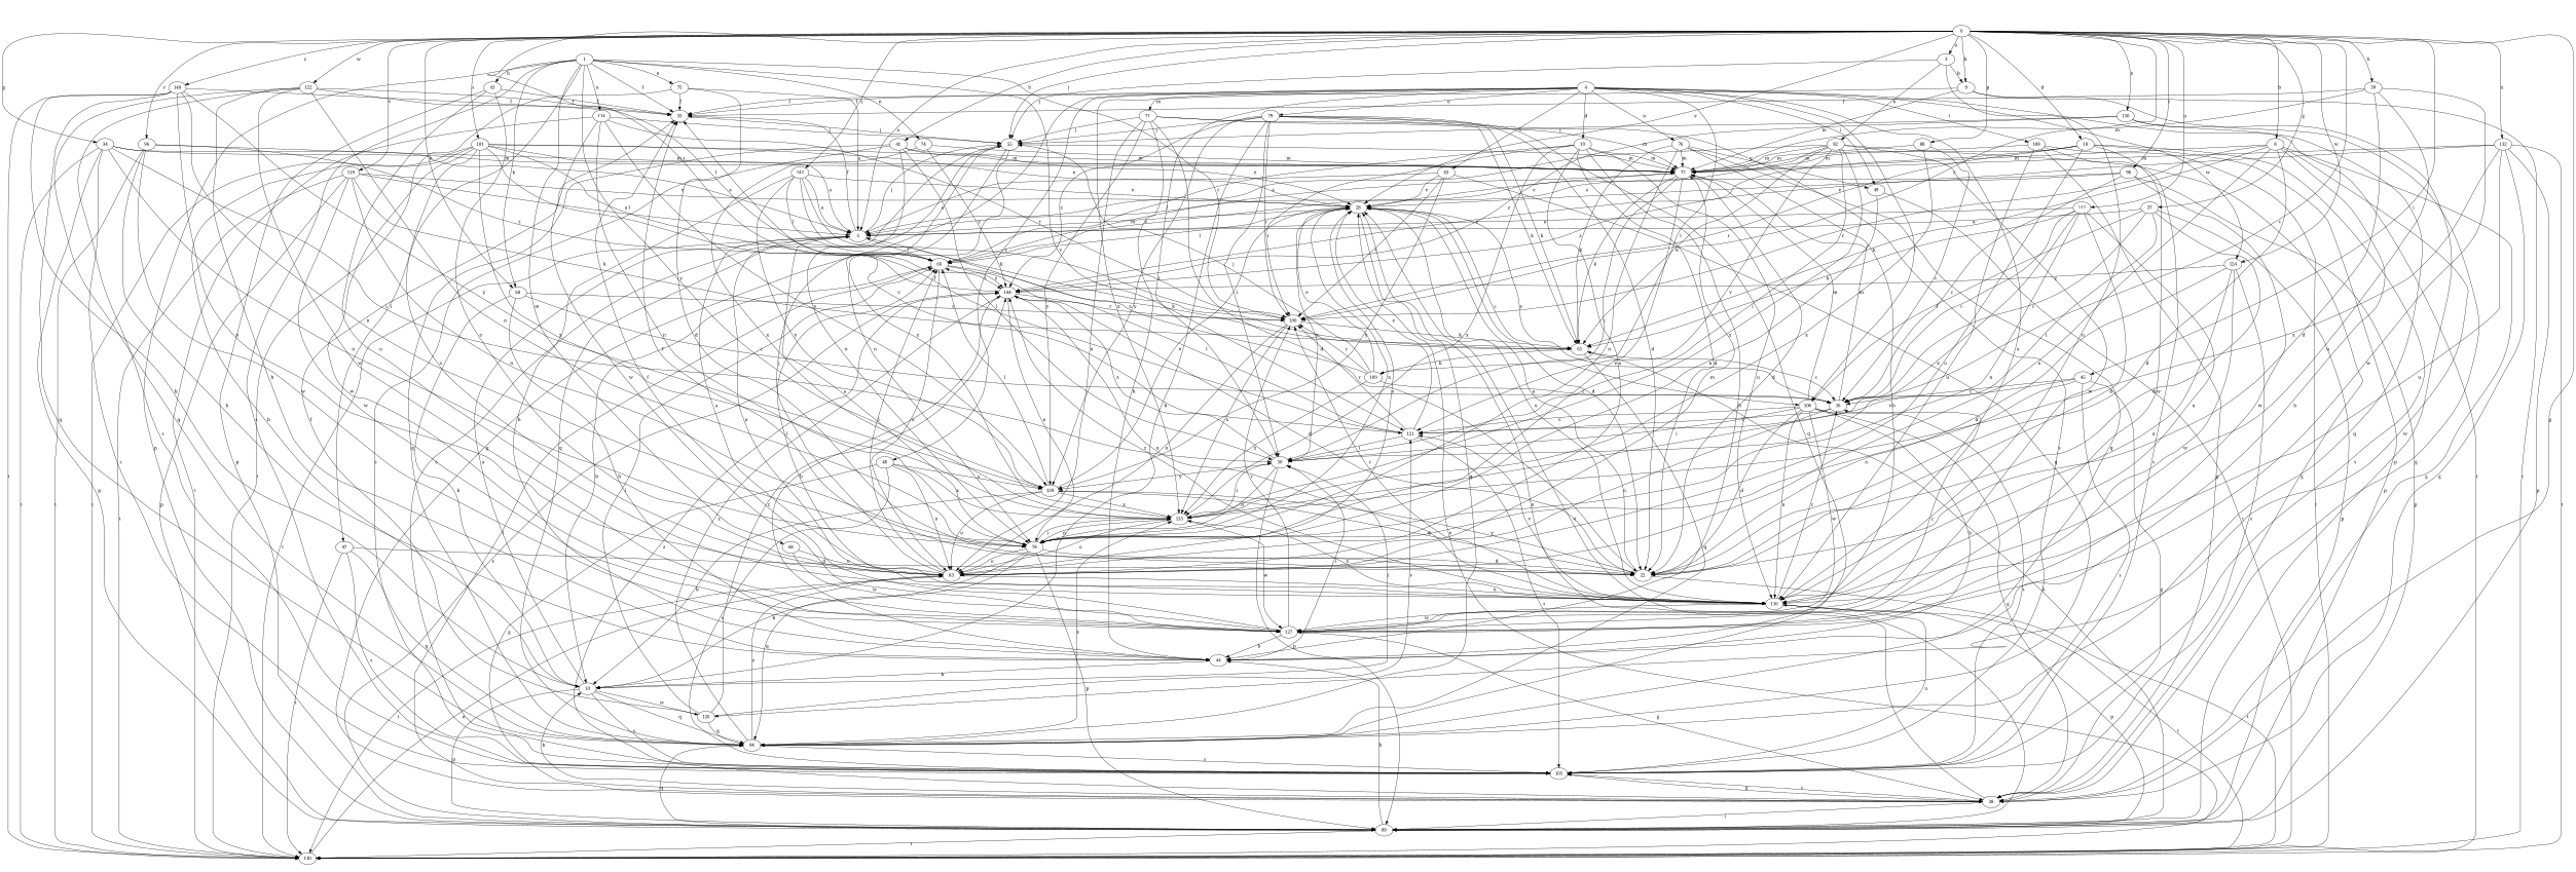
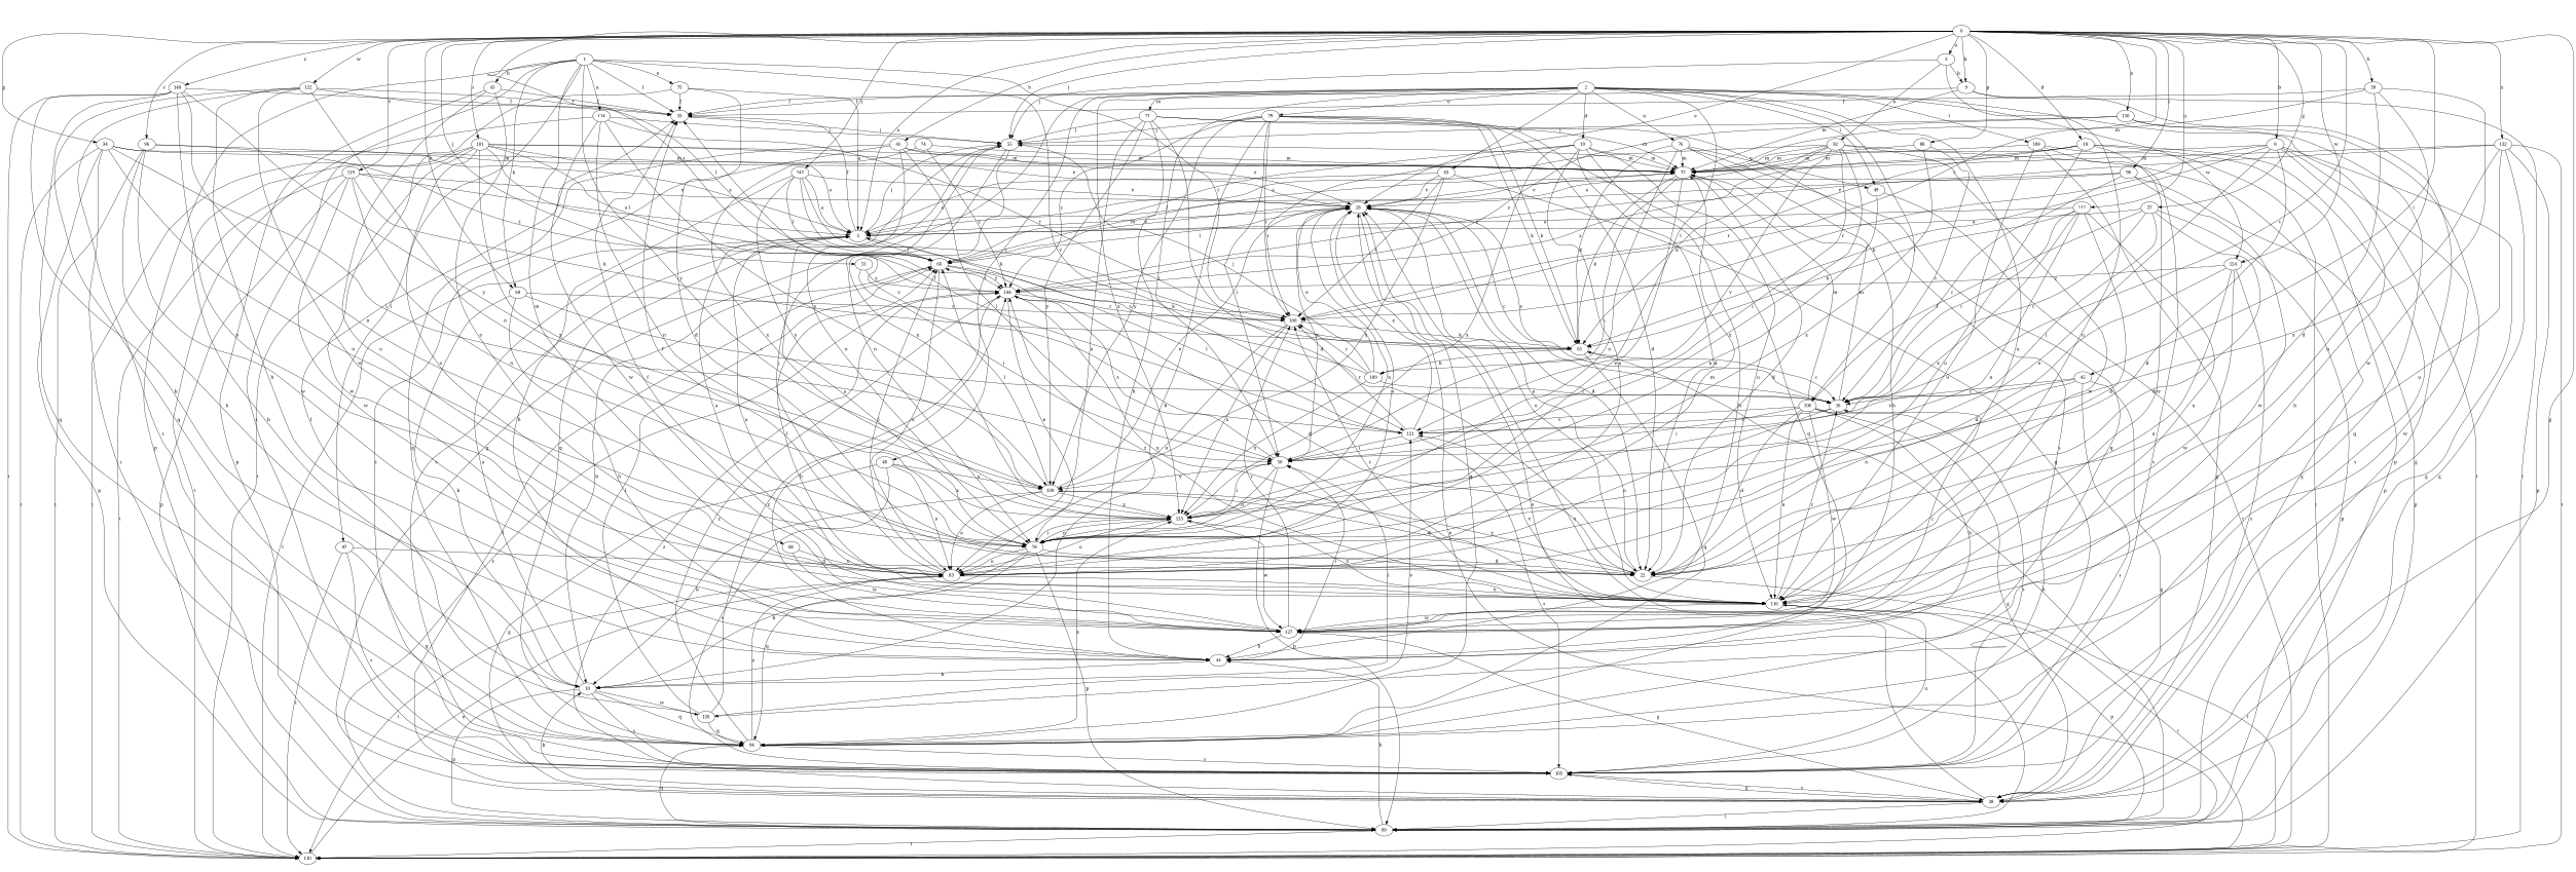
  strict digraph {
    fontname="Noto Serif"
    node [fontname="Noto Serif"]
    edge [fontname="Noto Serif"]
    0
    3
    5
    8
    9
    16
    18
    28
    34
    37
    38
    39
    41
    45
+   51
    55
    60
    88
    96
    98
    100
    101
    112
    119
    122
    124
    130
    132
    140
    142
    144
    116
    82
    33
    110
    66
    22
    44
    61
    72
    83
    126
    89
    121
    105
    127
    94
    78
    50
    106
    10
    133
    139
    1
    43
    47
    68
    74
    75
    114
-   2 [label=4]
+   2
    19
    48
    49
    63
    71
    76
    79
    108
    109
    0 -> 3 [label=a]
    0 -> 5 [label=a]
    0 -> 8 [label=b]
    0 -> 9 [label=b]
    0 -> 16 [label=c]
    0 -> 18 [label=d]
    0 -> 28 [label=e]
    0 -> 34 [label=g]
    0 -> 37 [label=g]
    0 -> 38 [label=g]
    0 -> 39 [label=h]
    0 -> 41 [label=h]
    0 -> 45 [label=i]
+   0 -> 51 [label=j]
    0 -> 55 [label=j]
    0 -> 60 [label=k]
    0 -> 88 [label=p]
    0 -> 96 [label=r]
    0 -> 98 [label=r]
    0 -> 100 [label=r]
    0 -> 101 [label=s]
    0 -> 112 [label=u]
    0 -> 119 [label=v]
    0 -> 122 [label=w]
    0 -> 124 [label=w]
    0 -> 130 [label=x]
    0 -> 132 [label=x]
    0 -> 140 [label=z]
    0 -> 142 [label=z]
    0 -> 144 [label=z]
    3 -> 9 [label=b]
    3 -> 55 [label=j]
    3 -> 116 [label=u]
    3 -> 82 [label=o]
    5 -> 55 [label=j]
    5 -> 116 [label=u]
    5 -> 33 [label=f]
    5 -> 110 [label=t]
    5 -> 66 [label=l]
    8 -> 38 [label=g]
    8 -> 100 [label=r]
    8 -> 22 [label=d]
    8 -> 44 [label=h]
    8 -> 61 [label=k]
    8 -> 72 [label=m]
    8 -> 83 [label=o]
    8 -> 126 [label=w]
    9 -> 33 [label=f]
    9 -> 110 [label=t]
    9 -> 72 [label=m]
    9 -> 89 [label=p]
    16 -> 28 [label=e]
    16 -> 72 [label=m]
    16 -> 83 [label=o]
    16 -> 121 [label=v]
    18 -> 100 [label=r]
    18 -> 144 [label=z]
    18 -> 72 [label=m]
    18 -> 83 [label=o]
    18 -> 89 [label=p]
    18 -> 105 [label=s]
    18 -> 127 [label=w]
    28 -> 5 [label=v]
-   28 -> 106 [label=c]
+   28 -> 16 [label=c]
    28 -> 116 [label=u]
    28 -> 66 [label=l]
    28 -> 22 [label=d]
    28 -> 94 [label=q]
    28 -> 78 [label=n]
    34 -> 5 [label=a]
    34 -> 110 [label=t]
    34 -> 72 [label=m]
    34 -> 89 [label=p]
    34 -> 105 [label=s]
    34 -> 78 [label=n]
    34 -> 50 [label=i]
    37 -> 5 [label=a]
    37 -> 16 [label=c]
    37 -> 22 [label=d]
    37 -> 89 [label=p]
    37 -> 50 [label=i]
    37 -> 106 [label=f]
    38 -> 28 [label=e]
    38 -> 144 [label=z]
    38 -> 66 [label=l]
    38 -> 89 [label=j]
    38 -> 105 [label=s]
    38 -> 10 [label=b]
    39 -> 116 [label=u]
    39 -> 33 [label=f]
    39 -> 22 [label=d]
    39 -> 72 [label=m]
    39 -> 127 [label=w]
    41 -> 28 [label=e]
    41 -> 72 [label=m]
    41 -> 105 [label=s]
    41 -> 94 [label=q]
    41 -> 78 [label=n]
    41 -> 50 [label=i]
    45 -> 16 [label=c]
    45 -> 38 [label=g]
    45 -> 121 [label=v]
    45 -> 105 [label=s]
    45 -> 78 [label=n]
+   51 -> 144 [label=z]
+   51 -> 50 [label=i]
    55 -> 72 [label=m]
    55 -> 105 [label=s]
    55 -> 94 [label=q]
    55 -> 78 [label=n]
    55 -> 133 [label=x]
    60 -> 16 [label=c]
    60 -> 100 [label=r]
    60 -> 44 [label=h]
    60 -> 10 [label=b]
    88 -> 16 [label=c]
    88 -> 72 [label=m]
    88 -> 133 [label=x]
    96 -> 144 [label=z]
    96 -> 110 [label=t]
    96 -> 44 [label=h]
    96 -> 72 [label=m]
    96 -> 127 [label=w]
    98 -> 16 [label=c]
    98 -> 28 [label=e]
    98 -> 144 [label=z]
    98 -> 89 [label=p]
    98 -> 127 [label=w]
    100 -> 61 [label=k]
    100 -> 83 [label=o]
    100 -> 133 [label=x]
    101 -> 5 [label=a]
    101 -> 28 [label=e]
    101 -> 110 [label=t]
    101 -> 66 [label=l]
    101 -> 72 [label=m]
    101 -> 83 [label=o]
    101 -> 121 [label=v]
    101 -> 127 [label=w]
    101 -> 10 [label=b]
    101 -> 133 [label=x]
    112 -> 5 [label=a]
    112 -> 16 [label=c]
    112 -> 116 [label=u]
    112 -> 22 [label=d]
    112 -> 61 [label=k]
    112 -> 78 [label=n]
    112 -> 133 [label=x]
    119 -> 5 [label=a]
    119 -> 28 [label=e]
    119 -> 110 [label=t]
    119 -> 61 [label=k]
    119 -> 89 [label=p]
    119 -> 127 [label=w]
    119 -> 78 [label=n]
    122 -> 33 [label=f]
    122 -> 66 [label=l]
    122 -> 44 [label=h]
    122 -> 105 [label=s]
    122 -> 127 [label=w]
    122 -> 94 [label=q]
    122 -> 78 [label=n]
    124 -> 144 [label=z]
    124 -> 116 [label=u]
    124 -> 22 [label=d]
    124 -> 105 [label=s]
    124 -> 127 [label=w]
    130 -> 38 [label=g]
    130 -> 55 [label=j]
    130 -> 144 [label=z]
    130 -> 94 [label=q]
    132 -> 5 [label=a]
    132 -> 38 [label=g]
    132 -> 116 [label=u]
    132 -> 110 [label=t]
    132 -> 72 [label=m]
    132 -> 89 [label=p]
    132 -> 133 [label=x]
    140 -> 33 [label=f]
    140 -> 110 [label=t]
    140 -> 83 [label=o]
    140 -> 94 [label=q]
    140 -> 78 [label=n]
    140 -> 10 [label=b]
    140 -> 139 [label=y]
    142 -> 5 [label=a]
    142 -> 28 [label=e]
    142 -> 100 [label=r]
    142 -> 66 [label=l]
    142 -> 44 [label=h]
    142 -> 61 [label=k]
    142 -> 139 [label=y]
    144 -> 100 [label=r]
    144 -> 116 [label=u]
    144 -> 22 [label=d]
    144 -> 44 [label=h]
    144 -> 78 [label=n]
    116 -> 16 [label=c]
    116 -> 100 [label=r]
    116 -> 144 [label=z]
    116 -> 110 [label=t]
    116 -> 66 [label=l]
    116 -> 89 [label=p]
    116 -> 121 [label=v]
    116 -> 127 [label=w]
    116 -> 133 [label=x]
    82 -> 5 [label=a]
    82 -> 38 [label=g]
    82 -> 66 [label=l]
    82 -> 61 [label=k]
    82 -> 72 [label=m]
    82 -> 121 [label=v]
    82 -> 127 [label=w]
    82 -> 50 [label=i]
    82 -> 133 [label=x]
    33 -> 55 [label=j]
    110 -> 28 [label=e]
    110 -> 83 [label=o]
    66 -> 144 [label=z]
    66 -> 61 [label=k]
    66 -> 72 [label=m]
    66 -> 83 [label=o]
    66 -> 10 [label=b]
    22 -> 28 [label=e]
    22 -> 33 [label=f]
    22 -> 110 [label=t]
    22 -> 139 [label=y]
    44 -> 50 [label=i]
    44 -> 10 [label=b]
    61 -> 16 [label=c]
    61 -> 94 [label=q]
    61 -> 109 [label=k]
    72 -> 28 [label=e]
    72 -> 22 [label=d]
    72 -> 61 [label=k]
    72 -> 78 [label=n]
    72 -> 50 [label=i]
    83 -> 5 [label=a]
    83 -> 28 [label=e]
    83 -> 55 [label=j]
    83 -> 116 [label=u]
    83 -> 110 [label=t]
    83 -> 66 [label=l]
    83 -> 72 [label=m]
    126 -> 144 [label=z]
    126 -> 33 [label=f]
    126 -> 66 [label=l]
    126 -> 121 [label=v]
    126 -> 94 [label=q]
    89 -> 28 [label=e]
    89 -> 144 [label=z]
    89 -> 110 [label=t]
    89 -> 44 [label=h]
    89 -> 61 [label=k]
    89 -> 94 [label=q]
    121 -> 28 [label=e]
    121 -> 100 [label=r]
    121 -> 33 [label=f]
    121 -> 66 [label=l]
    121 -> 105 [label=s]
    121 -> 50 [label=i]
    105 -> 38 [label=g]
    105 -> 116 [label=u]
    127 -> 16 [label=c]
    127 -> 38 [label=g]
    127 -> 100 [label=r]
    127 -> 33 [label=f]
    127 -> 44 [label=h]
    94 -> 144 [label=z]
    94 -> 83 [label=o]
    94 -> 105 [label=s]
    94 -> 133 [label=x]
    78 -> 5 [label=a]
    78 -> 22 [label=d]
    78 -> 83 [label=o]
    78 -> 89 [label=p]
    78 -> 94 [label=q]
    78 -> 10 [label=b]
    78 -> 133 [label=i]
    50 -> 28 [label=e]
    50 -> 144 [label=z]
    50 -> 89 [label=p]
    50 -> 78 [label=n]
    50 -> 139 [label=y]
    106 -> 38 [label=g]
    106 -> 116 [label=u]
    106 -> 22 [label=d]
    106 -> 44 [label=h]
    106 -> 72 [label=m]
    106 -> 121 [label=v]
    106 -> 105 [label=s]
    106 -> 127 [label=w]
    106 -> 50 [label=i]
    10 -> 5 [label=a]
    10 -> 126 [label=w]
    10 -> 89 [label=p]
    10 -> 105 [label=s]
    10 -> 94 [label=q]
    10 -> 50 [label=i]
    133 -> 83 [label=o]
    133 -> 127 [label=w]
    133 -> 78 [label=n]
    133 -> 50 [label=i]
    139 -> 28 [label=e]
    139 -> 66 [label=l]
    139 -> 22 [label=d]
    139 -> 83 [label=o]
    139 -> 10 [label=b]
    139 -> 133 [label=x]
    1 -> 60 [label=k]
    1 -> 100 [label=r]
    1 -> 33 [label=f]
    1 -> 89 [label=p]
    1 -> 121 [label=v]
    1 -> 105 [label=s]
    1 -> 139 [label=y]
    1 -> 43 [label=h]
    1 -> 47 [label=i]
    1 -> 68 [label=m]
-   1 -> 74 [label=n]
    1 -> 75 [label=n]
    1 -> 114 [label=u]
    43 -> 116 [label=u]
    43 -> 33 [label=f]
    43 -> 83 [label=o]
    43 -> 89 [label=p]
    47 -> 110 [label=t]
    47 -> 22 [label=d]
    47 -> 105 [label=s]
    47 -> 94 [label=q]
    68 -> 83 [label=o]
    68 -> 127 [label=w]
    74 -> 144 [label=z]
    74 -> 72 [label=m]
    74 -> 133 [label=x]
    75 -> 5 [label=a]
    75 -> 33 [label=f]
    75 -> 110 [label=t]
    75 -> 22 [label=d]
    114 -> 55 [label=j]
    114 -> 100 [label=r]
    114 -> 110 [label=t]
    114 -> 127 [label=w]
    114 -> 78 [label=n]
    114 -> 139 [label=y]
    2 -> 38 [label=g]
    2 -> 124 [label=w]
    2 -> 116 [label=u]
    2 -> 33 [label=f]
    2 -> 110 [label=t]
    2 -> 50 [label=i]
    2 -> 106 [label=t]
    2 -> 133 [label=x]
    2 -> 19 [label=d]
    2 -> 48 [label=i]
    2 -> 49 [label=i]
    2 -> 63 [label=l]
    2 -> 71 [label=m]
    2 -> 76 [label=n]
    2 -> 79 [label=o]
    2 -> 108 [label=t]
    2 -> 109 [label=t]
    19 -> 100 [label=r]
    19 -> 116 [label=u]
    19 -> 66 [label=l]
    19 -> 22 [label=d]
    19 -> 44 [label=h]
    19 -> 72 [label=m]
    19 -> 83 [label=o]
    19 -> 133 [label=x]
    48 -> 38 [label=g]
    48 -> 83 [label=o]
    48 -> 105 [label=s]
    48 -> 133 [label=x]
    48 -> 139 [label=y]
    49 -> 110 [label=t]
    49 -> 78 [label=n]
    63 -> 5 [label=a]
    63 -> 28 [label=e]
    63 -> 100 [label=r]
    63 -> 94 [label=q]
    63 -> 139 [label=y]
    71 -> 55 [label=j]
    71 -> 22 [label=d]
    71 -> 44 [label=h]
    71 -> 61 [label=k]
    71 -> 72 [label=m]
    71 -> 83 [label=o]
    71 -> 139 [label=y]
    76 -> 44 [label=h]
    76 -> 61 [label=k]
    76 -> 72 [label=m]
    76 -> 94 [label=q]
    76 -> 78 [label=n]
    76 -> 49 [label=y]
    79 -> 55 [label=j]
    79 -> 100 [label=r]
    79 -> 144 [label=z]
    79 -> 22 [label=d]
    79 -> 61 [label=k]
    79 -> 105 [label=s]
    79 -> 94 [label=q]
    79 -> 50 [label=i]
    79 -> 10 [label=b]
    79 -> 139 [label=y]
    108 -> 38 [label=g]
    108 -> 116 [label=u]
    108 -> 110 [label=t]
    108 -> 72 [label=m]
    108 -> 105 [label=s]
    109 -> 5 [label=a]
    109 -> 16 [label=c]
    109 -> 28 [label=e]
    109 -> 55 [label=j]
    109 -> 100 [label=r]
    109 -> 133 [label=x]
  }
